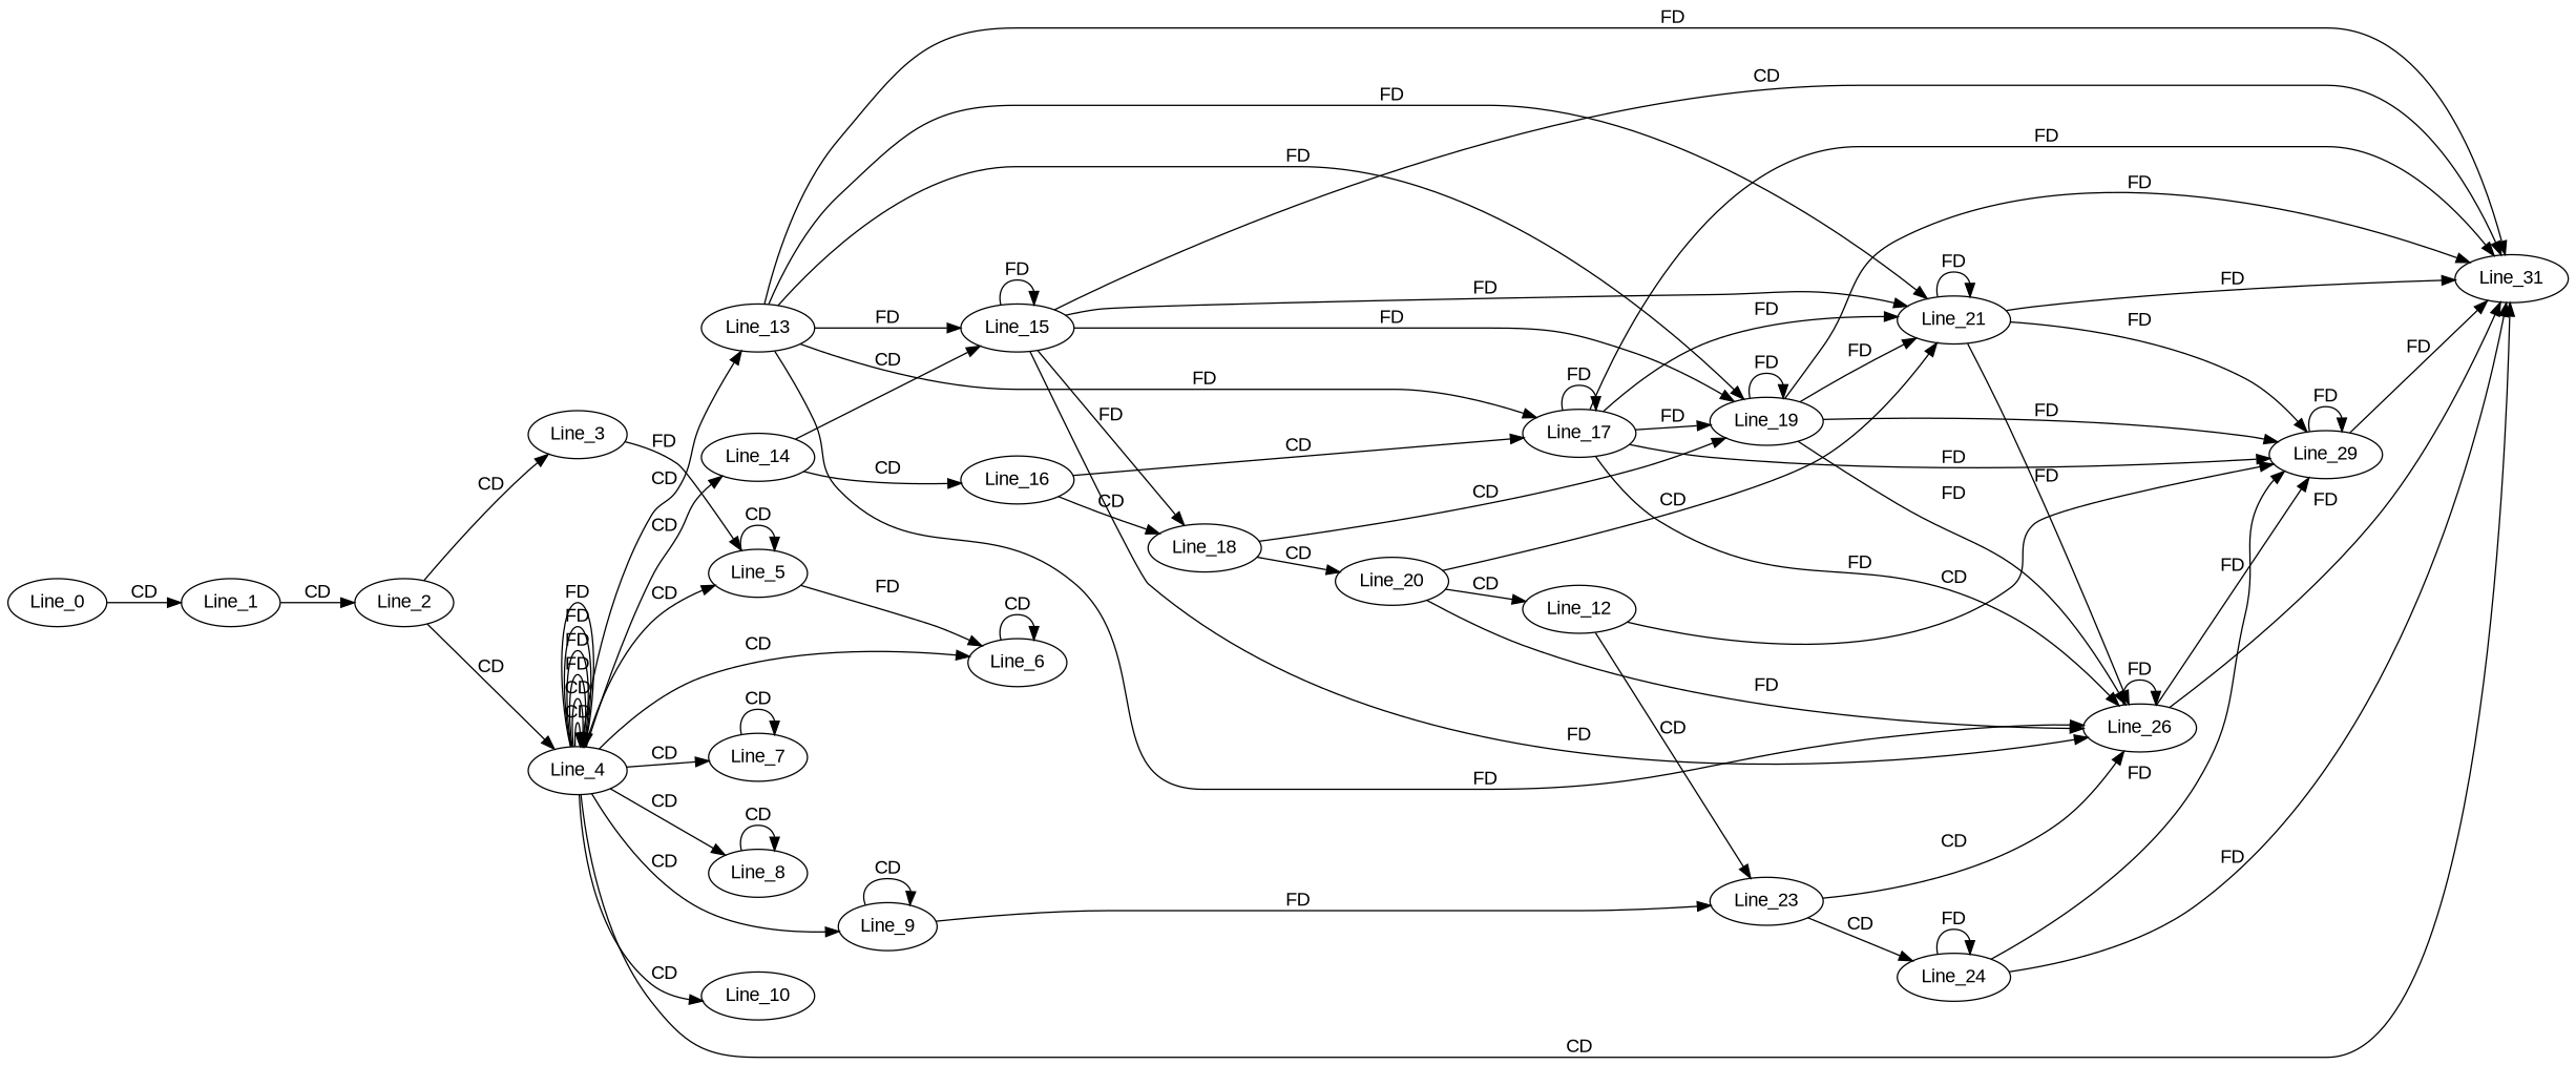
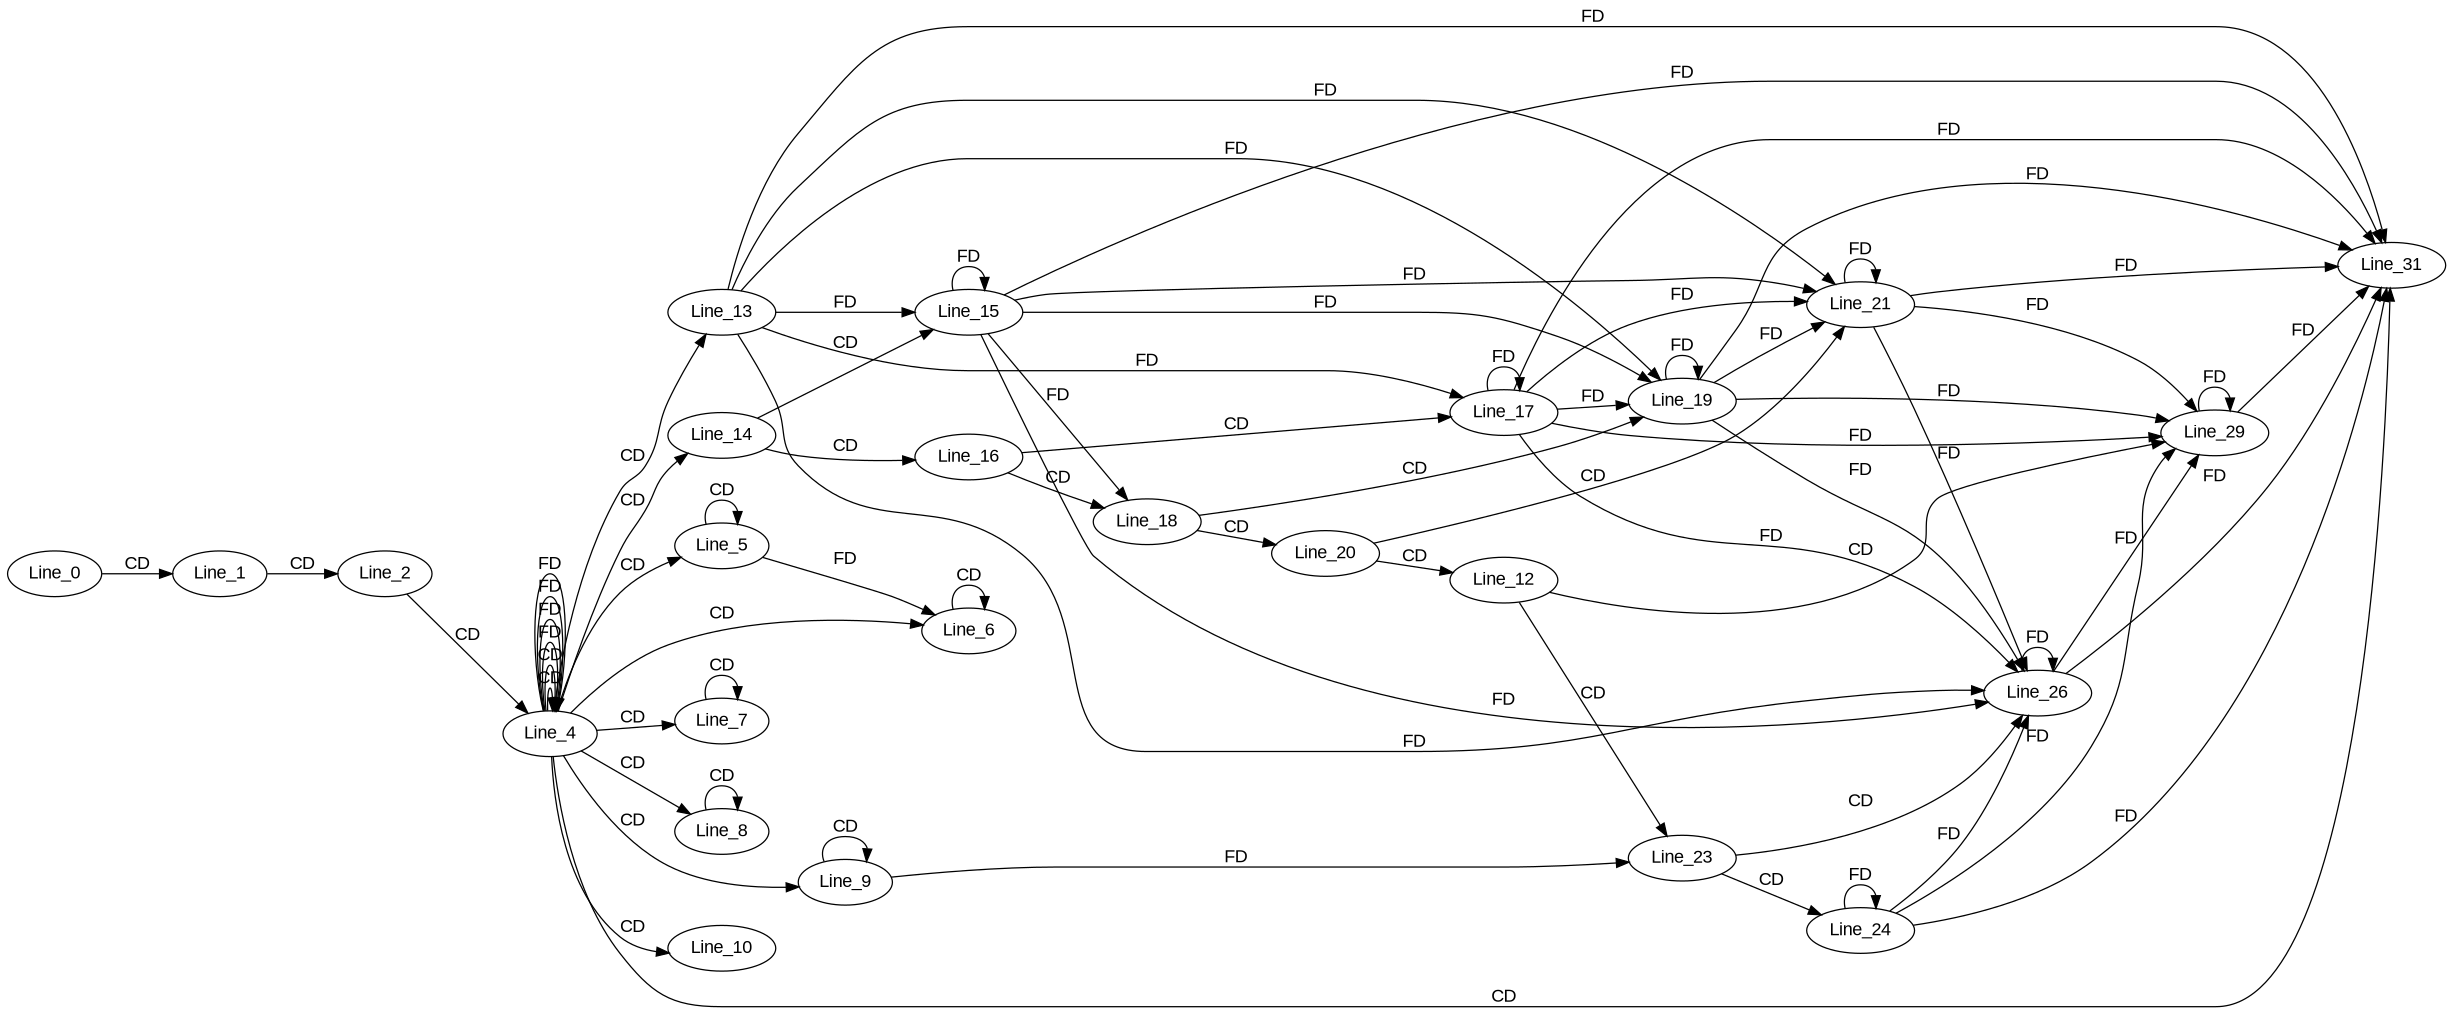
  digraph {
    fontname="Liberation Sans"
    rankdir=LR
    node [fontname="Liberation Sans"]
    edge [fontname="Liberation Sans"]
    Line_0
    Line_1
    Line_2
-   Line_3
    Line_4
    Line_5
    Line_6
    Line_7
    Line_8
    Line_9
    Line_10
    Line_13
    Line_14
    Line_31
    Line_23
    Line_15
    Line_17
    Line_19
    Line_21
    Line_26
    Line_16
    Line_24
    Line_18
    Line_29
    Line_20
    n26 [label=Line_12]
    Line_0 -> Line_1 [label=CD]
    Line_1 -> Line_2 [label=CD]
-   Line_2 -> Line_3 [label=CD]
    Line_2 -> Line_4 [label=CD]
-   Line_3 -> Line_5 [label=FD]
    Line_4 -> Line_4 [label=CD]
    Line_4 -> Line_4 [label=CD]
    Line_4 -> Line_4 [label=FD]
    Line_4 -> Line_4 [label=FD]
    Line_4 -> Line_4 [label=FD]
    Line_4 -> Line_4 [label=FD]
    Line_4 -> Line_5 [label=CD]
    Line_4 -> Line_6 [label=CD]
    Line_4 -> Line_7 [label=CD]
    Line_4 -> Line_8 [label=CD]
    Line_4 -> Line_9 [label=CD]
    Line_4 -> Line_10 [label=CD]
    Line_4 -> Line_13 [label=CD]
    Line_4 -> Line_14 [label=CD]
    Line_4 -> Line_31 [label=CD]
    Line_5 -> Line_5 [label=CD]
    Line_5 -> Line_6 [label=FD]
    Line_6 -> Line_6 [label=CD]
    Line_7 -> Line_7 [label=CD]
    Line_8 -> Line_8 [label=CD]
    Line_9 -> Line_9 [label=CD]
    Line_9 -> Line_23 [label=FD]
    Line_13 -> Line_31 [label=FD]
    Line_13 -> Line_15 [label=FD]
    Line_13 -> Line_17 [label=FD]
    Line_13 -> Line_19 [label=FD]
    Line_13 -> Line_21 [label=FD]
    Line_13 -> Line_26 [label=FD]
    Line_14 -> Line_15 [label=CD]
    Line_14 -> Line_16 [label=CD]
    Line_23 -> Line_26 [label=CD]
    Line_23 -> Line_24 [label=CD]
-   Line_15 -> Line_31 [label=CD]
+   Line_15 -> Line_31 [label=FD]
    Line_15 -> Line_15 [label=FD]
    Line_15 -> Line_19 [label=FD]
    Line_15 -> Line_21 [label=FD]
    Line_15 -> Line_26 [label=FD]
    Line_15 -> Line_18 [label=FD]
    Line_17 -> Line_31 [label=FD]
    Line_17 -> Line_17 [label=FD]
    Line_17 -> Line_19 [label=FD]
    Line_17 -> Line_21 [label=FD]
    Line_17 -> Line_26 [label=FD]
    Line_17 -> Line_29 [label=FD]
    Line_19 -> Line_31 [label=FD]
    Line_19 -> Line_19 [label=FD]
    Line_19 -> Line_21 [label=FD]
    Line_19 -> Line_26 [label=FD]
    Line_19 -> Line_29 [label=FD]
    Line_21 -> Line_31 [label=FD]
    Line_21 -> Line_21 [label=FD]
    Line_21 -> Line_26 [label=FD]
    Line_21 -> Line_29 [label=FD]
    Line_26 -> Line_31 [label=FD]
    Line_26 -> Line_26 [label=FD]
    Line_26 -> Line_29 [label=FD]
    Line_16 -> Line_17 [label=CD]
    Line_16 -> Line_18 [label=CD]
    Line_24 -> Line_31 [label=FD]
-   Line_20 -> Line_26 [label=FD]
+   Line_24 -> Line_26 [label=FD]
    Line_24 -> Line_24 [label=FD]
    Line_24 -> Line_29 [label=FD]
    Line_18 -> Line_19 [label=CD]
    Line_18 -> Line_20 [label=CD]
    Line_29 -> Line_31 [label=FD]
    Line_29 -> Line_29 [label=FD]
    Line_20 -> Line_21 [label=CD]
    Line_20 -> n26 [label=CD]
    n26 -> Line_23 [label=CD]
    n26 -> Line_29 [label=CD]
  }
